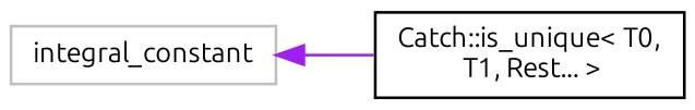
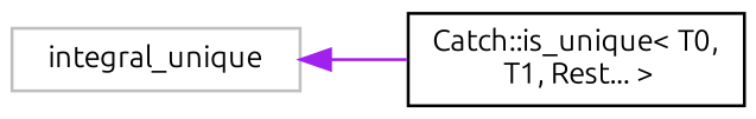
  digraph {
    rankdir=LR
    fontname=Ubuntu
    node [fillcolor=white fontname=Ubuntu fontsize=10 shape=record style=filled]
-   n1 [color=grey75 height=0.2 label=integral_constant width=0.4]
+   n1 [color=grey75 height=0.2 label=integral_unique width=0.4]
    n2 [color=black height=0.2 label="Catch::is_unique\< T0,\l T1, Rest... \>" width=0.4]
    n1 -> n2 [color=purple dir=back fontname=Ubuntu fontsize=10 labelfontname=Helvetica labelfontsize=10 style=solid]
  }
